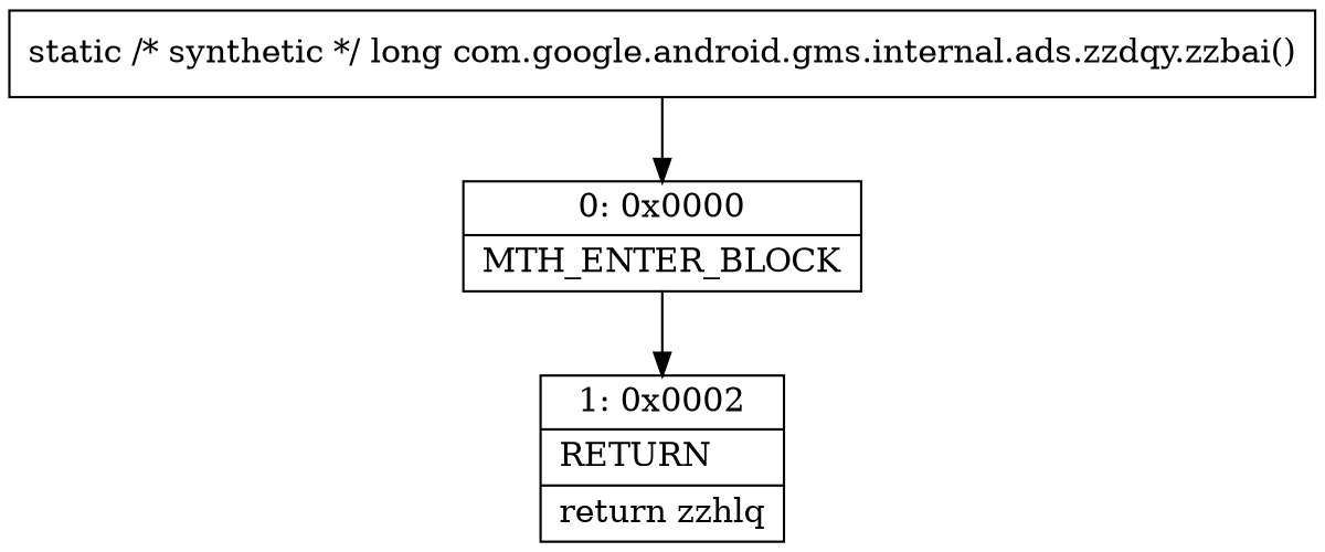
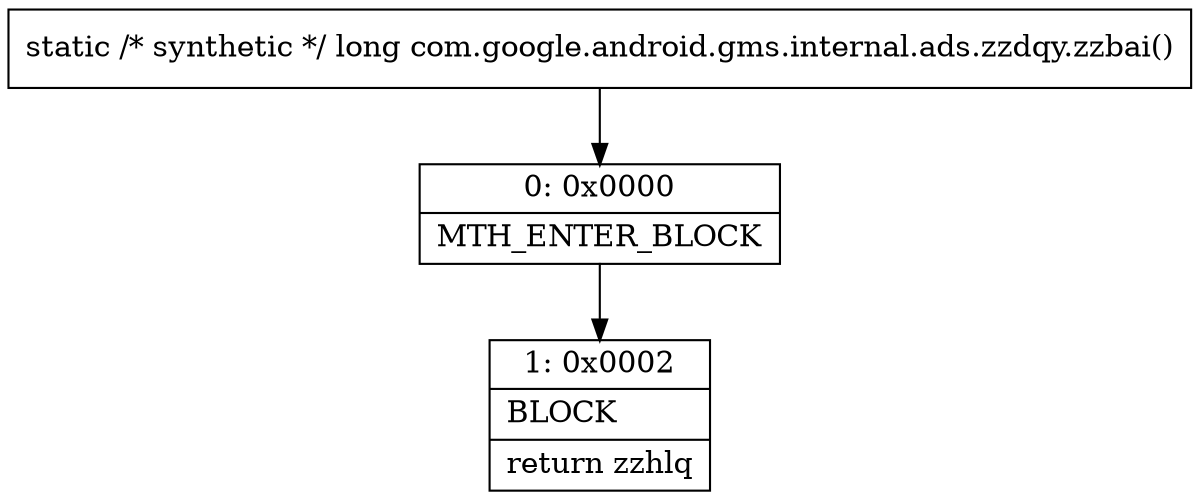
  digraph {
    node [shape=record]
    n1 [label="{0\:\ 0x0000|MTH_ENTER_BLOCK\l}"]
-   n2 [label="{1\:\ 0x0002|RETURN\l|return zzhlq\l}"]
+   n2 [label="{1\:\ 0x0002|BLOCK\l|return zzhlq\l}"]
    n3 [label="{static \/* synthetic *\/ long com.google.android.gms.internal.ads.zzdqy.zzbai() }"]
    n1 -> n2
    n3 -> n1
  }
